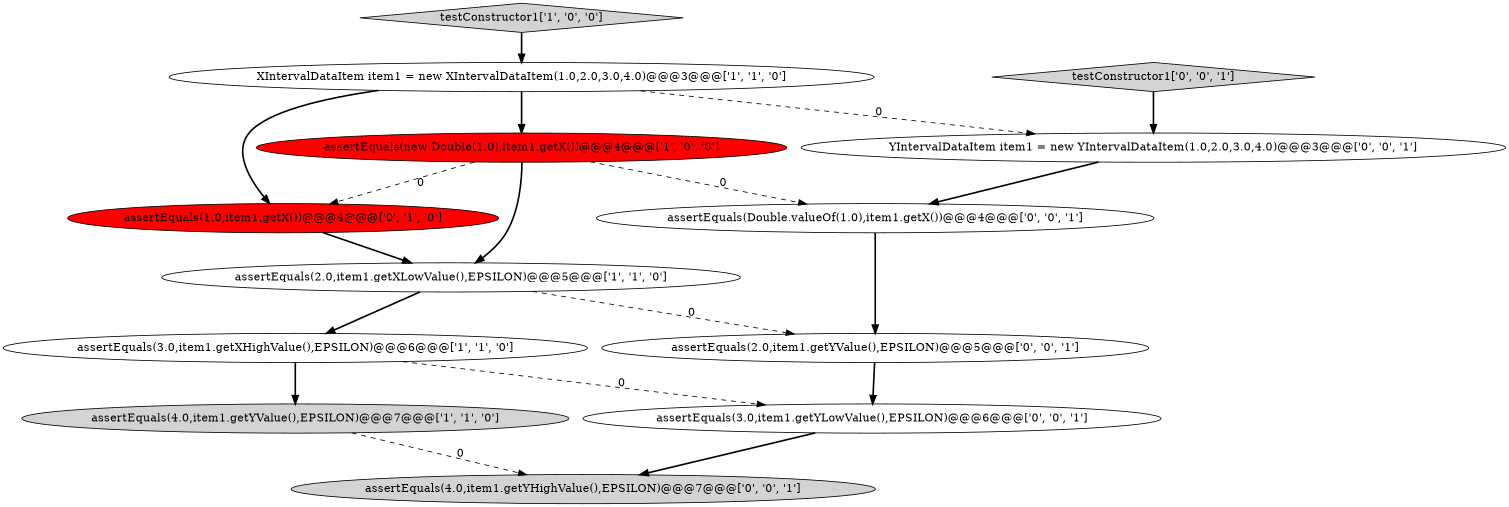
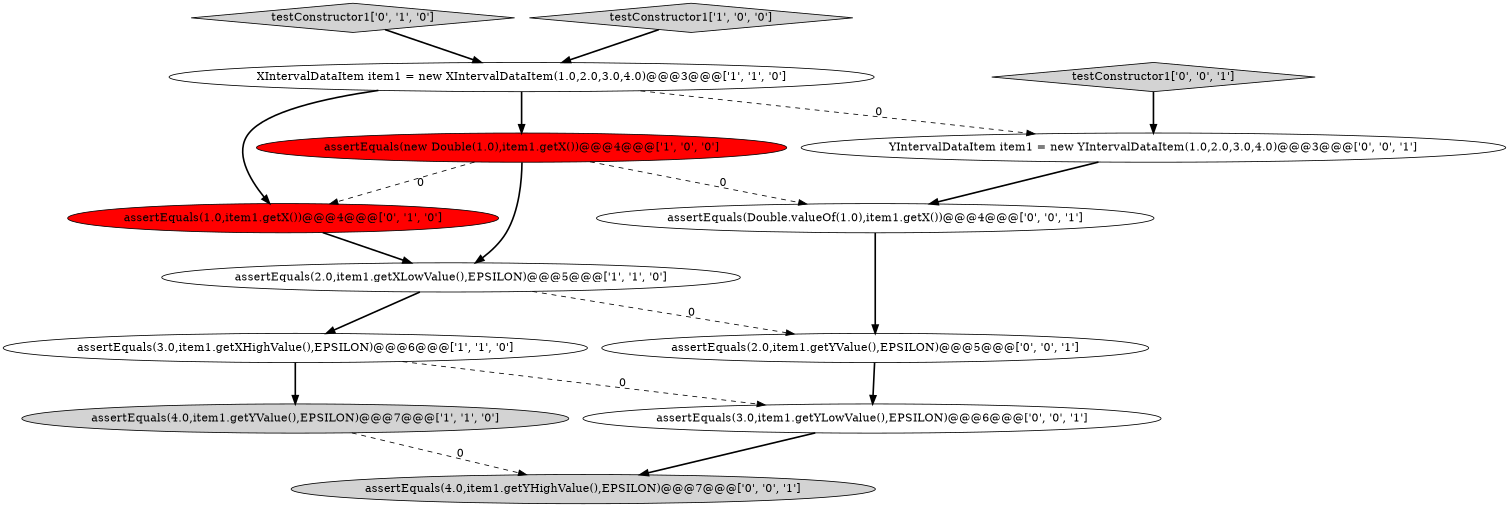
  digraph {
    node [fillcolor=white shape=ellipse style=filled]
    edge [style=bold]
    n1 [fillcolor=red label="assertEquals(new Double(1.0),item1.getX())@@@4@@@['1', '0', '0']"]
    n2 [label="assertEquals(Double.valueOf(1.0),item1.getX())@@@4@@@['0', '0', '1']"]
    n3 [fillcolor=red label="assertEquals(1.0,item1.getX())@@@4@@@['0', '1', '0']"]
    n4 [label="assertEquals(2.0,item1.getXLowValue(),EPSILON)@@@5@@@['1', '1', '0']"]
+   n5 [fillcolor=lightgray label="testConstructor1['0', '1', '0']" shape=diamond]
    n6 [label="XIntervalDataItem item1 = new XIntervalDataItem(1.0,2.0,3.0,4.0)@@@3@@@['1', '1', '0']"]
    n7 [label="assertEquals(2.0,item1.getYValue(),EPSILON)@@@5@@@['0', '0', '1']"]
    n8 [label="YIntervalDataItem item1 = new YIntervalDataItem(1.0,2.0,3.0,4.0)@@@3@@@['0', '0', '1']"]
    n9 [label="assertEquals(3.0,item1.getYLowValue(),EPSILON)@@@6@@@['0', '0', '1']"]
    n10 [label="assertEquals(3.0,item1.getXHighValue(),EPSILON)@@@6@@@['1', '1', '0']"]
    n11 [fillcolor=lightgray label="assertEquals(4.0,item1.getYValue(),EPSILON)@@@7@@@['1', '1', '0']"]
    n12 [fillcolor=lightgray label="assertEquals(4.0,item1.getYHighValue(),EPSILON)@@@7@@@['0', '0', '1']"]
    n13 [fillcolor=lightgray label="testConstructor1['0', '0', '1']" shape=diamond]
    n14 [fillcolor=lightgray label="testConstructor1['1', '0', '0']" shape=diamond]
    n1 -> n2 [label=0 style=dashed]
    n1 -> n3 [label=0 style=dashed]
    n1 -> n4
    n2 -> n7
    n3 -> n4
    n4 -> n7 [label=0 style=dashed]
    n4 -> n10
+   n5 -> n6
    n6 -> n1
    n6 -> n3
    n6 -> n8 [label=0 style=dashed]
    n7 -> n9
    n8 -> n2
    n9 -> n12
    n10 -> n9 [label=0 style=dashed]
    n10 -> n11
    n11 -> n12 [label=0 style=dashed]
    n13 -> n8
    n14 -> n6
  }
